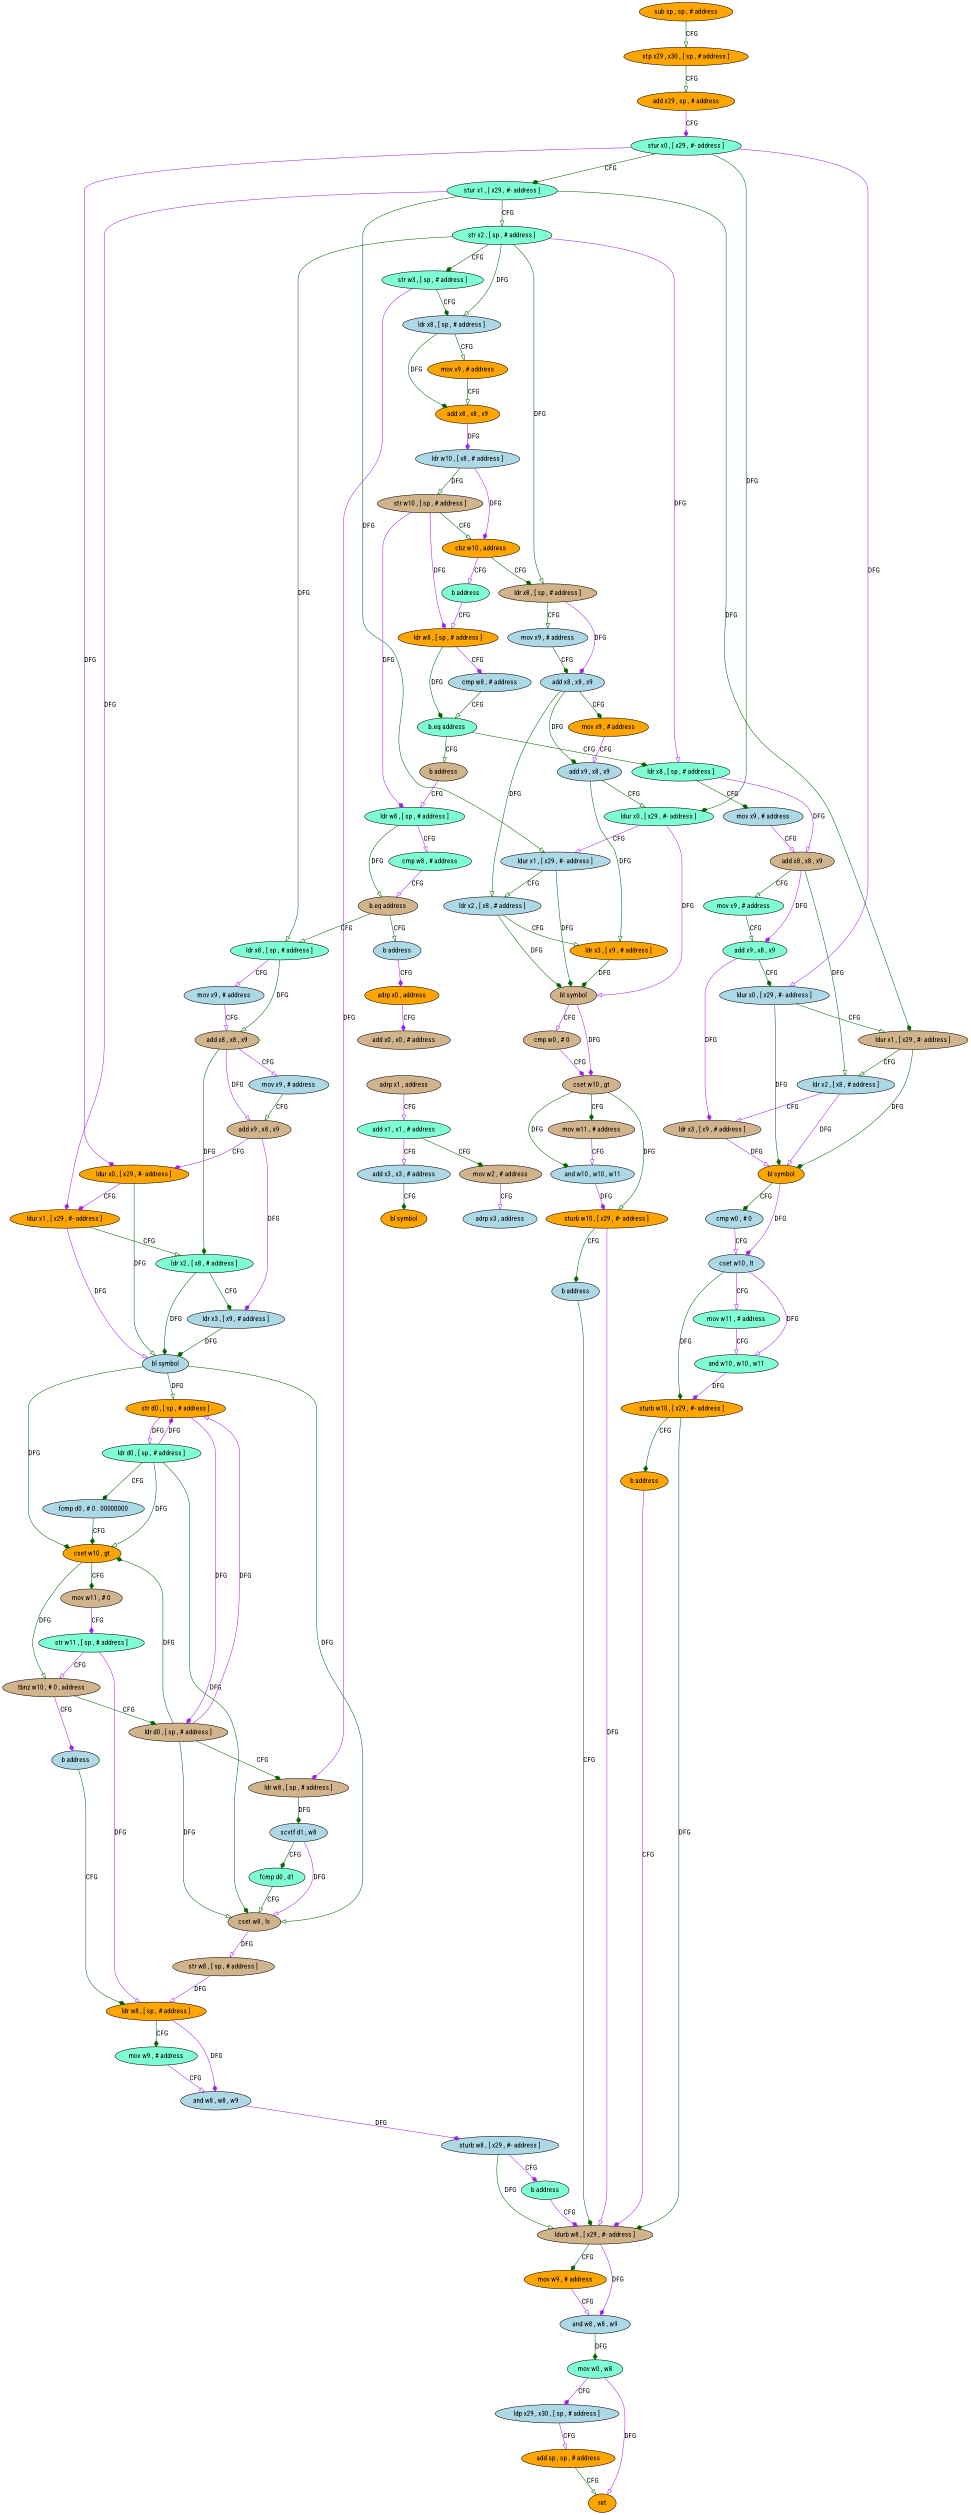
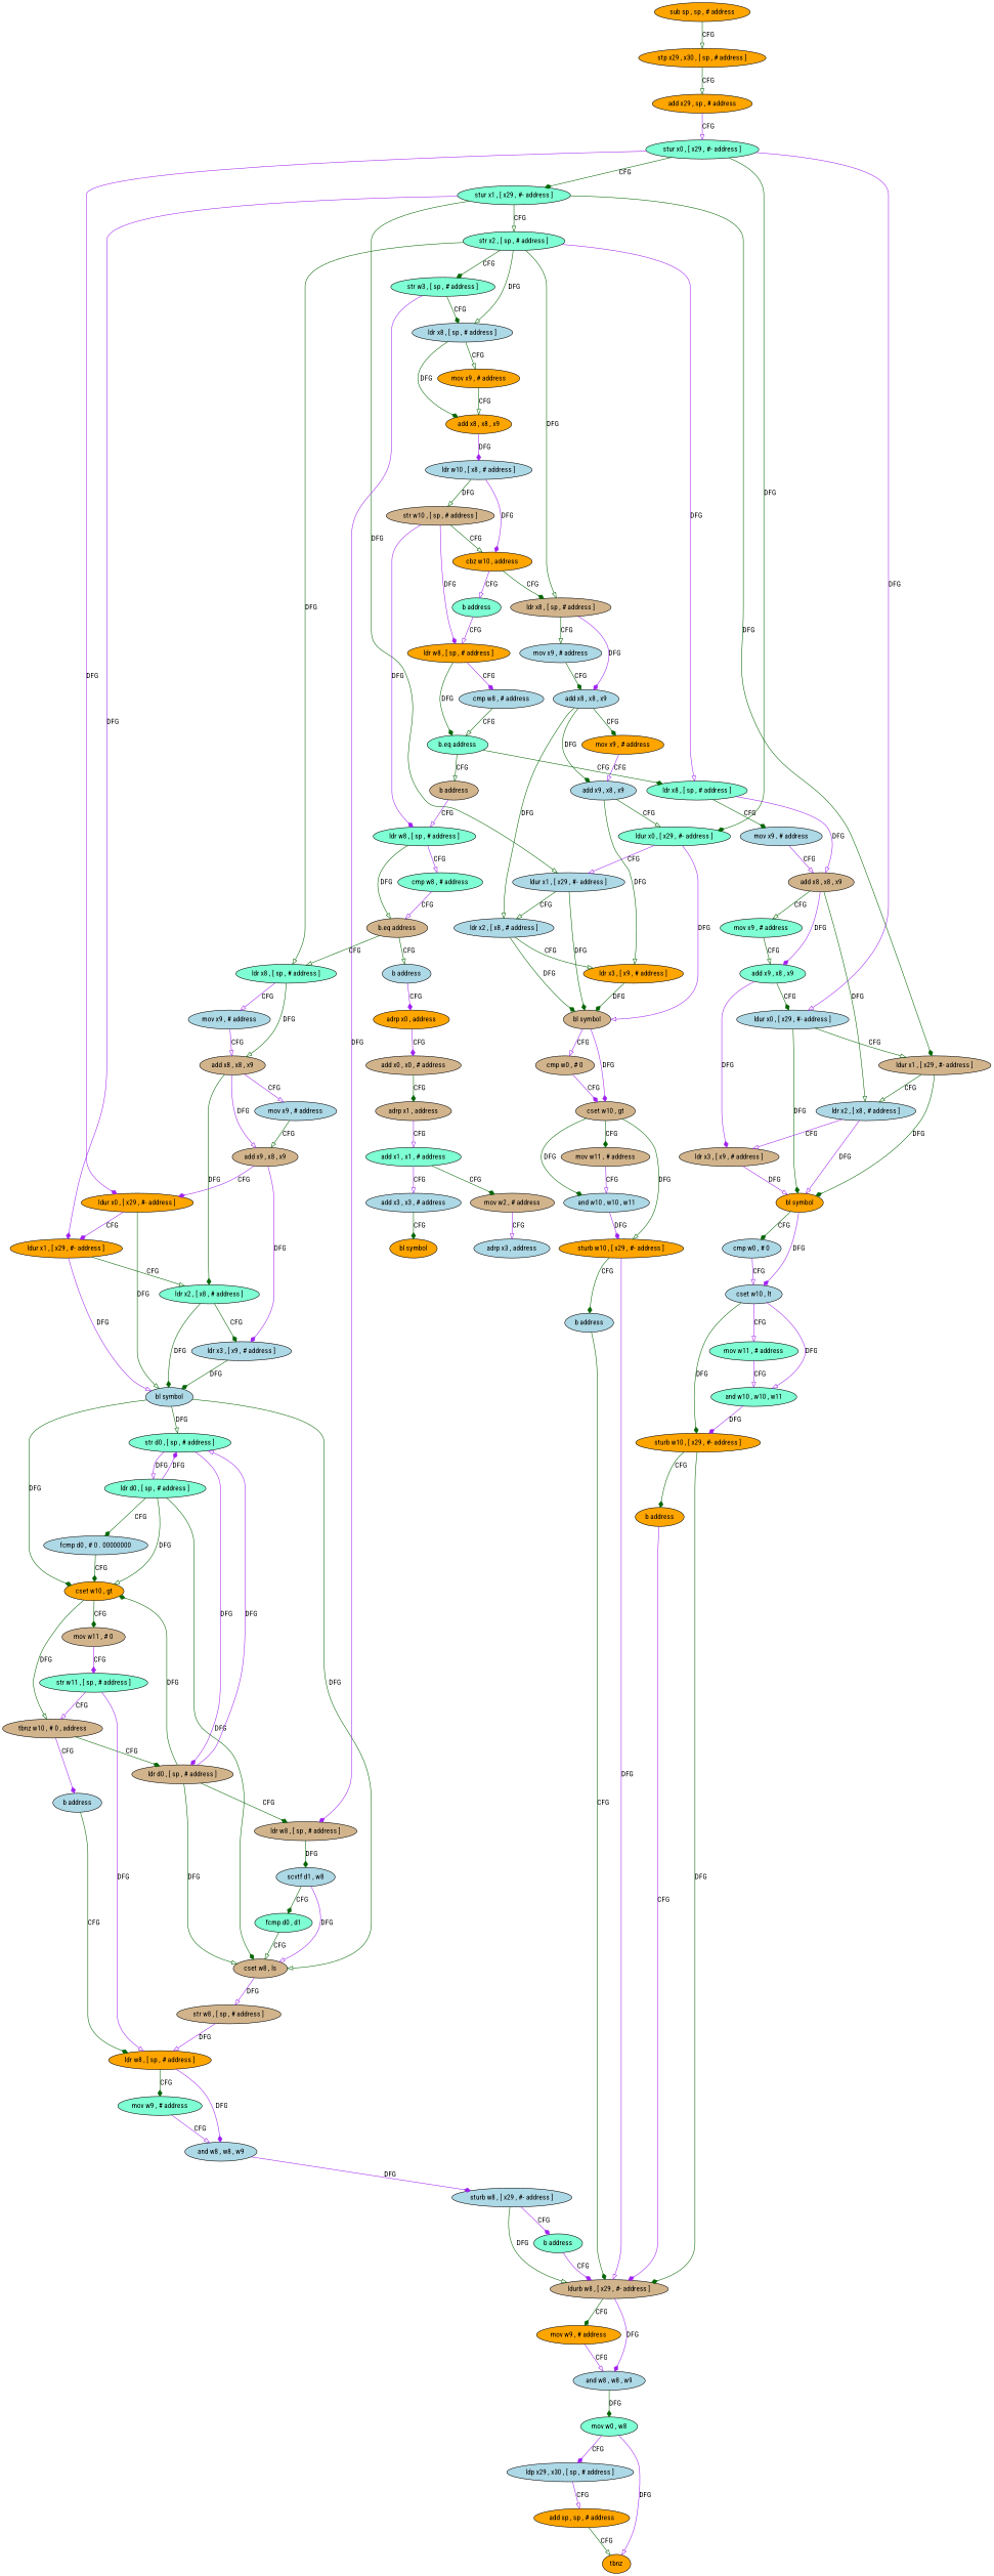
  digraph {
    fontname="Roboto Condensed"
    node [fillcolor=lightblue fontname="Roboto Condensed" style=filled]
    edge [arrowhead=onormal color=darkgreen fontname="Roboto Condensed"]
    n1 [fillcolor=orange label="sub sp , sp , # address"]
    n2 [fillcolor=orange label="stp x29 , x30 , [ sp , # address ]"]
    n3 [fillcolor=orange label="add x29 , sp , # address"]
    n4 [fillcolor=aquamarine label="stur x0 , [ x29 , #- address ]"]
    n5 [fillcolor=aquamarine label="stur x1 , [ x29 , #- address ]"]
    n6 [fillcolor=aquamarine label="ldur x0 , [ x29 , #- address ]"]
    n7 [label="ldur x0 , [ x29 , #- address ]"]
    n8 [fillcolor=orange label="ldur x0 , [ x29 , #- address ]"]
    n9 [fillcolor=aquamarine label="str x2 , [ sp , # address ]"]
    n10 [label="ldur x1 , [ x29 , #- address ]"]
    n11 [fillcolor=tan label="ldur x1 , [ x29 , #- address ]"]
    n12 [fillcolor=orange label="ldur x1 , [ x29 , #- address ]"]
    n13 [fillcolor=tan label="bl symbol"]
    n14 [fillcolor=orange label="bl symbol"]
    n15 [label="bl symbol"]
    n16 [fillcolor=aquamarine label="str w3 , [ sp , # address ]"]
    n17 [label="ldr x8 , [ sp , # address ]"]
    n18 [fillcolor=tan label="ldr x8 , [ sp , # address ]"]
    n19 [fillcolor=aquamarine label="ldr x8 , [ sp , # address ]"]
    n20 [fillcolor=aquamarine label="ldr x8 , [ sp , # address ]"]
    n21 [label="ldr x2 , [ x8 , # address ]"]
    n22 [label="ldr x2 , [ x8 , # address ]"]
    n23 [fillcolor=aquamarine label="ldr x2 , [ x8 , # address ]"]
    n24 [fillcolor=tan label="ldr w8 , [ sp , # address ]"]
    n25 [fillcolor=orange label="mov x9 , # address"]
    n26 [fillcolor=orange label="add x8 , x8 , x9"]
    n27 [label="mov x9 , # address"]
    n28 [label="add x8 , x8 , x9"]
    n29 [label="mov x9 , # address"]
    n30 [fillcolor=tan label="add x8 , x8 , x9"]
    n31 [label="mov x9 , # address"]
    n32 [fillcolor=tan label="add x8 , x8 , x9"]
    n33 [label="scvtf d1 , w8"]
    n34 [label="ldr w10 , [ x8 , # address ]"]
    n35 [fillcolor=tan label="str w10 , [ sp , # address ]"]
    n36 [fillcolor=orange label="cbz w10 , address"]
    n37 [fillcolor=orange label="ldr w8 , [ sp , # address ]"]
    n38 [fillcolor=aquamarine label="ldr w8 , [ sp , # address ]"]
    n39 [fillcolor=aquamarine label="b address"]
    n40 [label="cmp w8 , # address"]
    n41 [fillcolor=aquamarine label="b.eq address"]
    n42 [fillcolor=aquamarine label="cmp w8 , # address"]
    n43 [fillcolor=tan label="b.eq address"]
    n44 [fillcolor=orange label="mov x9 , # address"]
    n45 [label="add x9 , x8 , x9"]
    n46 [fillcolor=orange label="ldr x3 , [ x9 , # address ]"]
    n47 [fillcolor=tan label="cmp w0 , # 0"]
    n48 [fillcolor=tan label="cset w10 , gt"]
    n49 [fillcolor=tan label="mov w11 , # address"]
    n50 [label="and w10 , w10 , w11"]
    n51 [fillcolor=orange label="sturb w10 , [ x29 , #- address ]"]
    n52 [label="b address"]
    n53 [fillcolor=tan label="ldurb w8 , [ x29 , #- address ]"]
    n54 [fillcolor=orange label="mov w9 , # address"]
    n55 [label="and w8 , w8 , w9"]
    n56 [fillcolor=aquamarine label="mov w0 , w8"]
    n57 [fillcolor=tan label="b address"]
    n58 [label="ldp x29 , x30 , [ sp , # address ]"]
-   n59 [fillcolor=orange label=ret]
+   n59 [fillcolor=orange label=tbnz]
    n60 [fillcolor=orange label="add sp , sp , # address"]
    n61 [fillcolor=aquamarine label="mov x9 , # address"]
    n62 [fillcolor=aquamarine label="add x9 , x8 , x9"]
    n63 [fillcolor=tan label="ldr x3 , [ x9 , # address ]"]
    n64 [label="cmp w0 , # 0"]
    n65 [label="cset w10 , lt"]
    n66 [fillcolor=aquamarine label="mov w11 , # address"]
    n67 [fillcolor=aquamarine label="and w10 , w10 , w11"]
    n68 [fillcolor=orange label="sturb w10 , [ x29 , #- address ]"]
    n69 [fillcolor=orange label="b address"]
    n70 [label="b address"]
    n71 [fillcolor=orange label="adrp x0 , address"]
    n72 [label="mov x9 , # address"]
    n73 [fillcolor=tan label="add x9 , x8 , x9"]
    n74 [fillcolor=tan label="add x0 , x0 , # address"]
    n75 [label="ldr x3 , [ x9 , # address ]"]
-   n76 [fillcolor=orange label="str d0 , [ sp , # address ]"]
+   n76 [fillcolor=aquamarine label="str d0 , [ sp , # address ]"]
    n77 [fillcolor=orange label="cset w10 , gt"]
    n78 [fillcolor=tan label="cset w8 , ls"]
    n79 [fillcolor=aquamarine label="ldr d0 , [ sp , # address ]"]
    n80 [fillcolor=tan label="ldr d0 , [ sp , # address ]"]
    n81 [fillcolor=tan label="mov w11 , # 0"]
    n82 [fillcolor=tan label="tbnz w10 , # 0 , address"]
    n83 [fillcolor=tan label="str w8 , [ sp , # address ]"]
    n84 [label="fcmp d0 , # 0 . 00000000"]
    n85 [fillcolor=aquamarine label="str w11 , [ sp , # address ]"]
    n86 [label="b address"]
    n87 [fillcolor=orange label="ldr w8 , [ sp , # address ]"]
    n88 [fillcolor=aquamarine label="mov w9 , # address"]
    n89 [label="and w8 , w8 , w9"]
    n90 [fillcolor=tan label="adrp x1 , address"]
    n91 [fillcolor=aquamarine label="fcmp d0 , d1"]
    n92 [label="sturb w8 , [ x29 , #- address ]"]
    n93 [fillcolor=aquamarine label="add x1 , x1 , # address"]
    n94 [fillcolor=tan label="mov w2 , # address"]
    n95 [label="add x3 , x3 , # address"]
    n96 [label="adrp x3 , address"]
    n97 [fillcolor=orange label="bl symbol"]
    n98 [fillcolor=aquamarine label="b address"]
    n1 -> n2 [label=CFG]
    n2 -> n3 [label=CFG]
-   n3 -> n4 [arrowhead=diamond color=purple label=CFG]
+   n3 -> n4 [color=purple label=CFG]
    n4 -> n5 [arrowhead=diamond label=CFG]
    n4 -> n6 [arrowhead=diamond label=DFG]
    n4 -> n7 [color=purple label=DFG]
    n4 -> n8 [arrowhead=diamond color=purple label=DFG]
    n5 -> n9 [label=CFG]
    n5 -> n10 [label=DFG]
    n5 -> n11 [arrowhead=diamond label=DFG]
    n5 -> n12 [arrowhead=diamond color=purple label=DFG]
    n6 -> n10 [color=purple label=CFG]
    n6 -> n13 [color=purple label=DFG]
    n7 -> n11 [label=CFG]
    n7 -> n14 [arrowhead=diamond label=DFG]
    n8 -> n12 [arrowhead=diamond color=purple label=CFG]
    n8 -> n15 [label=DFG]
    n9 -> n16 [arrowhead=diamond label=CFG]
    n9 -> n17 [label=DFG]
    n9 -> n18 [label=DFG]
    n9 -> n19 [color=purple label=DFG]
    n9 -> n20 [label=DFG]
    n10 -> n13 [arrowhead=diamond label=DFG]
    n10 -> n21 [label=CFG]
    n11 -> n14 [arrowhead=diamond label=DFG]
    n11 -> n22 [label=CFG]
    n12 -> n15 [color=purple label=DFG]
    n12 -> n23 [label=CFG]
    n13 -> n47 [color=purple label=CFG]
    n13 -> n48 [arrowhead=diamond color=purple label=DFG]
    n14 -> n64 [arrowhead=diamond label=CFG]
    n14 -> n65 [arrowhead=diamond color=purple label=DFG]
    n15 -> n76 [label=DFG]
    n15 -> n77 [arrowhead=diamond label=DFG]
    n15 -> n78 [label=DFG]
    n16 -> n17 [arrowhead=diamond label=CFG]
    n16 -> n24 [arrowhead=diamond color=purple label=DFG]
    n17 -> n25 [label=CFG]
    n17 -> n26 [arrowhead=diamond label=DFG]
    n18 -> n27 [label=CFG]
    n18 -> n28 [arrowhead=diamond color=purple label=DFG]
    n19 -> n29 [arrowhead=diamond label=CFG]
    n19 -> n30 [color=purple label=DFG]
    n20 -> n31 [color=purple label=CFG]
    n20 -> n32 [label=DFG]
    n21 -> n13 [arrowhead=diamond label=DFG]
    n21 -> n46 [label=CFG]
    n22 -> n14 [color=purple label=DFG]
    n22 -> n63 [color=purple label=CFG]
    n23 -> n15 [arrowhead=diamond label=DFG]
    n23 -> n75 [arrowhead=diamond label=CFG]
    n24 -> n33 [arrowhead=diamond label=DFG]
    n25 -> n26 [label=CFG]
    n26 -> n34 [arrowhead=diamond color=purple label=DFG]
    n27 -> n28 [arrowhead=diamond label=CFG]
    n28 -> n21 [label=DFG]
    n28 -> n44 [arrowhead=diamond label=CFG]
    n28 -> n45 [arrowhead=diamond label=DFG]
    n29 -> n30 [color=purple label=CFG]
    n30 -> n22 [label=DFG]
    n30 -> n61 [label=CFG]
    n30 -> n62 [arrowhead=diamond color=purple label=DFG]
    n31 -> n32 [color=purple label=CFG]
    n32 -> n23 [arrowhead=diamond label=DFG]
    n32 -> n72 [color=purple label=CFG]
    n32 -> n73 [color=purple label=DFG]
    n33 -> n78 [color=purple label=DFG]
    n33 -> n91 [arrowhead=diamond label=CFG]
    n34 -> n35 [label=DFG]
    n34 -> n36 [arrowhead=diamond color=purple label=DFG]
    n35 -> n36 [label=CFG]
    n35 -> n37 [arrowhead=diamond color=purple label=DFG]
    n35 -> n38 [arrowhead=diamond color=purple label=DFG]
    n36 -> n18 [arrowhead=diamond label=CFG]
    n36 -> n39 [color=purple label=CFG]
    n37 -> n40 [arrowhead=diamond color=purple label=CFG]
    n37 -> n41 [arrowhead=diamond label=DFG]
    n38 -> n42 [color=purple label=CFG]
    n38 -> n43 [label=DFG]
    n39 -> n37 [color=purple label=CFG]
    n40 -> n41 [label=CFG]
    n41 -> n19 [arrowhead=diamond label=CFG]
    n41 -> n57 [label=CFG]
    n42 -> n43 [color=purple label=CFG]
    n43 -> n20 [label=CFG]
    n43 -> n70 [label=CFG]
    n44 -> n45 [color=purple label=CFG]
    n45 -> n6 [label=CFG]
    n45 -> n46 [label=DFG]
    n46 -> n13 [arrowhead=diamond label=DFG]
    n47 -> n48 [arrowhead=diamond color=purple label=CFG]
    n48 -> n49 [arrowhead=diamond label=CFG]
    n48 -> n50 [arrowhead=diamond label=DFG]
    n48 -> n51 [label=DFG]
    n49 -> n50 [color=purple label=CFG]
    n50 -> n51 [arrowhead=diamond color=purple label=DFG]
    n51 -> n52 [arrowhead=diamond label=CFG]
    n51 -> n53 [color=purple label=DFG]
    n52 -> n53 [arrowhead=diamond label=CFG]
    n53 -> n54 [arrowhead=diamond label=CFG]
    n53 -> n55 [arrowhead=diamond color=purple label=DFG]
    n54 -> n55 [color=purple label=CFG]
    n55 -> n56 [arrowhead=diamond label=DFG]
    n56 -> n58 [arrowhead=diamond color=purple label=CFG]
    n56 -> n59 [color=purple label=DFG]
    n57 -> n38 [color=purple label=CFG]
    n58 -> n60 [color=purple label=CFG]
    n60 -> n59 [label=CFG]
    n61 -> n62 [label=CFG]
    n62 -> n7 [arrowhead=diamond label=CFG]
    n62 -> n63 [arrowhead=diamond color=purple label=DFG]
    n63 -> n14 [color=purple label=DFG]
    n64 -> n65 [color=purple label=CFG]
    n65 -> n66 [color=purple label=CFG]
    n65 -> n67 [color=purple label=DFG]
    n65 -> n68 [arrowhead=diamond label=DFG]
    n66 -> n67 [color=purple label=CFG]
    n67 -> n68 [arrowhead=diamond color=purple label=DFG]
    n68 -> n53 [arrowhead=diamond label=DFG]
    n68 -> n69 [arrowhead=diamond label=CFG]
    n69 -> n53 [arrowhead=diamond color=purple label=CFG]
    n70 -> n71 [arrowhead=diamond color=purple label=CFG]
    n71 -> n74 [arrowhead=diamond color=purple label=CFG]
    n72 -> n73 [label=CFG]
    n73 -> n8 [arrowhead=diamond color=purple label=CFG]
    n73 -> n75 [arrowhead=diamond color=purple label=DFG]
+   n74 -> n90 [arrowhead=diamond label=CFG]
    n75 -> n15 [arrowhead=diamond label=DFG]
    n76 -> n79 [color=purple label=DFG]
    n76 -> n80 [arrowhead=diamond color=purple label=DFG]
    n77 -> n81 [arrowhead=diamond label=CFG]
    n77 -> n82 [label=DFG]
    n78 -> n83 [color=purple label=DFG]
    n79 -> n76 [arrowhead=diamond color=purple label=DFG]
    n79 -> n77 [label=DFG]
    n79 -> n78 [arrowhead=diamond label=DFG]
    n79 -> n84 [arrowhead=diamond label=CFG]
    n80 -> n24 [arrowhead=diamond label=CFG]
    n80 -> n76 [color=purple label=DFG]
    n80 -> n77 [arrowhead=diamond label=DFG]
    n80 -> n78 [label=DFG]
    n81 -> n85 [arrowhead=diamond color=purple label=CFG]
    n82 -> n80 [arrowhead=diamond label=CFG]
    n82 -> n86 [arrowhead=diamond color=purple label=CFG]
    n83 -> n87 [color=purple label=DFG]
    n84 -> n77 [arrowhead=diamond label=CFG]
    n85 -> n82 [color=purple label=CFG]
    n85 -> n87 [color=purple label=DFG]
    n86 -> n87 [arrowhead=diamond label=CFG]
    n87 -> n88 [arrowhead=diamond label=CFG]
    n87 -> n89 [arrowhead=diamond color=purple label=DFG]
    n88 -> n89 [color=purple label=CFG]
    n89 -> n92 [arrowhead=diamond color=purple label=DFG]
    n90 -> n93 [color=purple label=CFG]
    n91 -> n78 [label=CFG]
    n92 -> n53 [label=DFG]
    n92 -> n98 [arrowhead=diamond color=purple label=CFG]
    n93 -> n94 [arrowhead=diamond label=CFG]
    n93 -> n95 [color=purple label=CFG]
    n94 -> n96 [color=purple label=CFG]
    n95 -> n97 [arrowhead=diamond label=CFG]
    n98 -> n53 [arrowhead=diamond color=purple label=CFG]
  }
